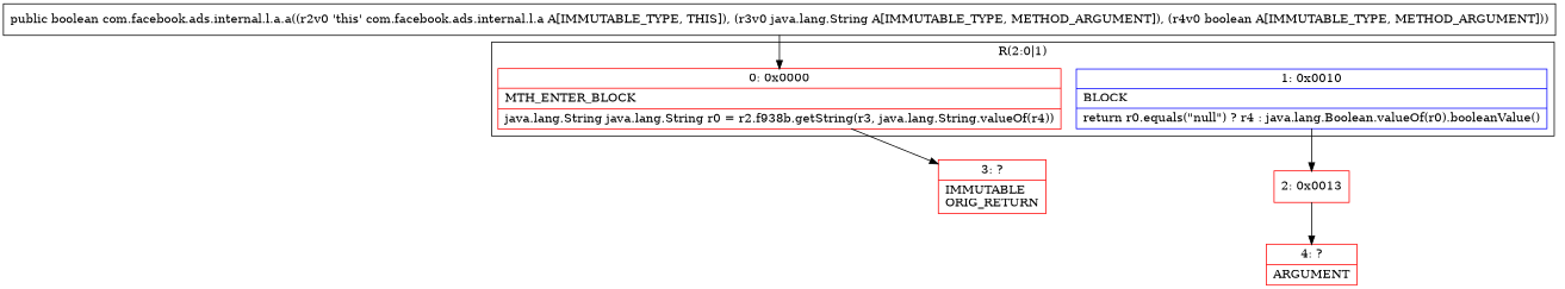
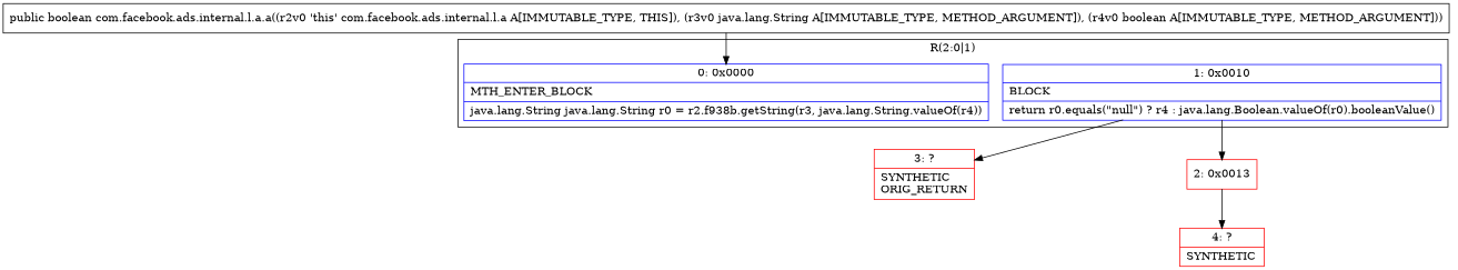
  digraph {
    node [color=red shape=record]
-   n1 [label="{0\:\ 0x0000|MTH_ENTER_BLOCK\l|java.lang.String java.lang.String r0 = r2.f938b.getString(r3, java.lang.String.valueOf(r4))\l}"]
+   n1 [color=blue label="{0\:\ 0x0000|MTH_ENTER_BLOCK\l|java.lang.String java.lang.String r0 = r2.f938b.getString(r3, java.lang.String.valueOf(r4))\l}"]
    n2 [color=blue label="{1\:\ 0x0010|BLOCK\l|return r0.equals(\"null\") ? r4 : java.lang.Boolean.valueOf(r0).booleanValue()\l}"]
    n3 [label="{2\:\ 0x0013}"]
-   n4 [label="{3\:\ ?|IMMUTABLE\lORIG_RETURN\l}"]
-   n5 [label="{4\:\ ?|ARGUMENT\l}"]
+   n4 [label="{3\:\ ?|SYNTHETIC\lORIG_RETURN\l}"]
+   n5 [label="{4\:\ ?|SYNTHETIC\l}"]
    n6 [label="{public boolean com.facebook.ads.internal.l.a.a((r2v0 'this' com.facebook.ads.internal.l.a A[IMMUTABLE_TYPE, THIS]), (r3v0 java.lang.String A[IMMUTABLE_TYPE, METHOD_ARGUMENT]), (r4v0 boolean A[IMMUTABLE_TYPE, METHOD_ARGUMENT])) }" color=""]
    subgraph cluster_1 {
      label="R(2:0|1)"
      n1
      n2
    }
    n2 -> n3
-   n1 -> n4
+   n2 -> n4
    n3 -> n5
    n6 -> n1
  }
